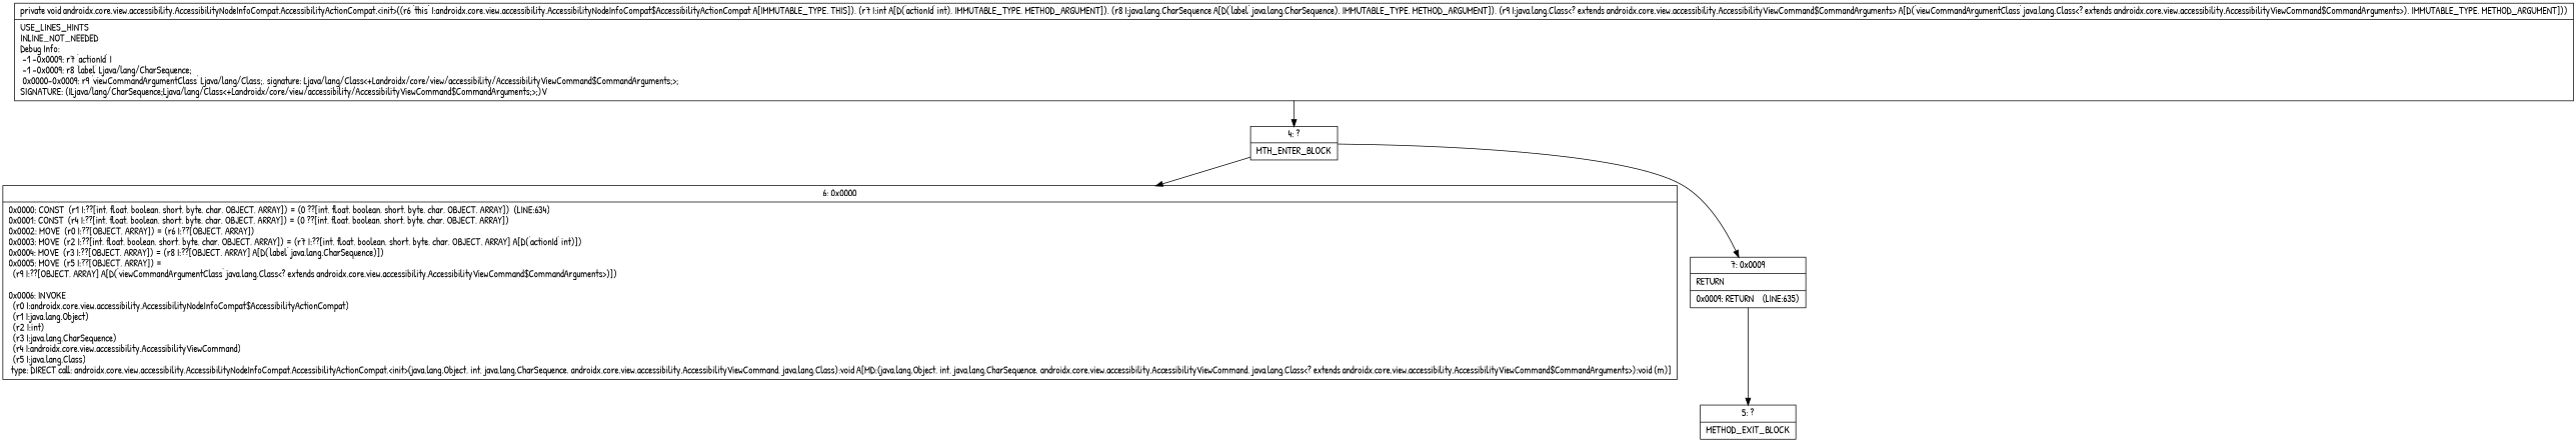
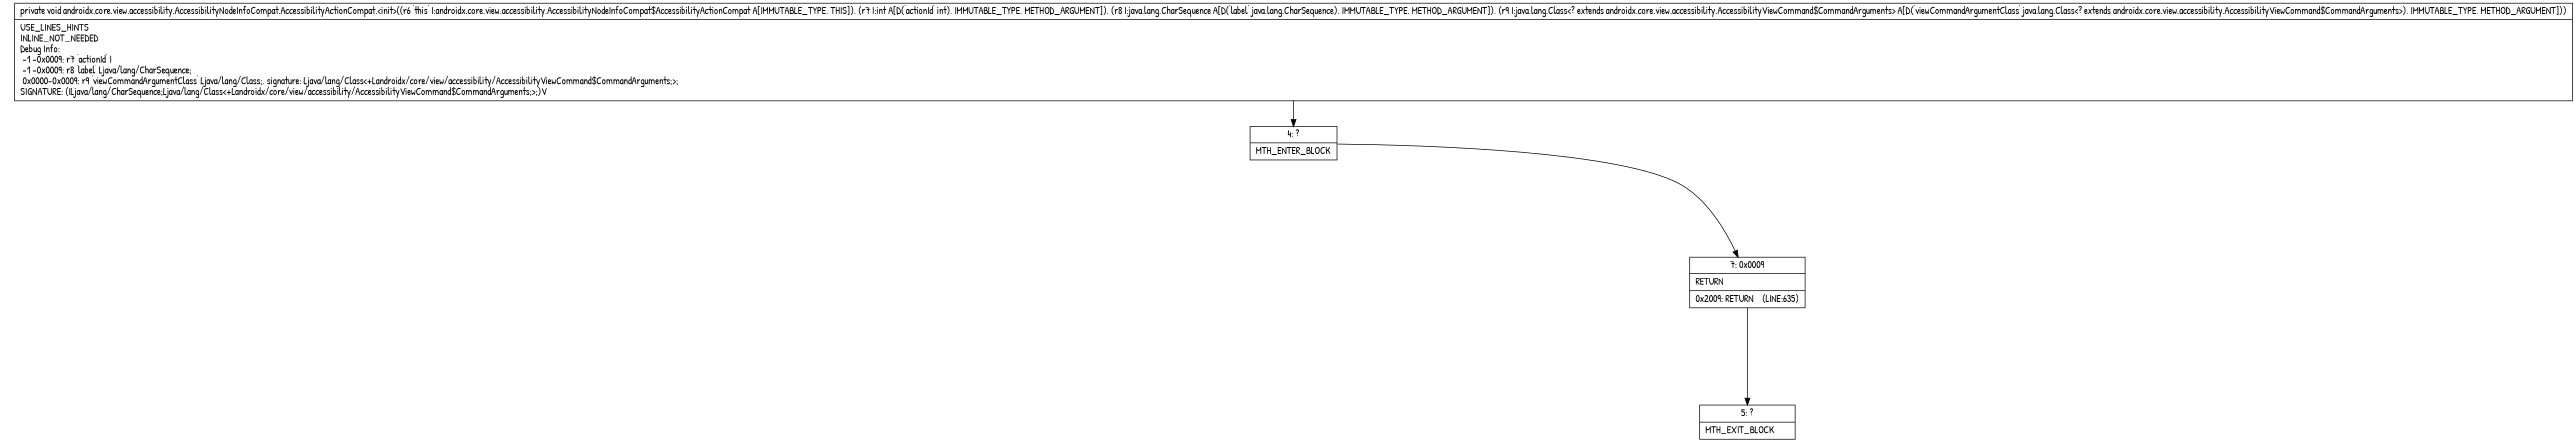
  digraph {
    fontname="Patrick Hand"
    node [fontname="Patrick Hand" shape=record]
    edge [fontname="Patrick Hand"]
    n1 [label="{4\:\ ?|MTH_ENTER_BLOCK\l}"]
-   n2 [label="{6\:\ 0x0000|0x0000: CONST  (r1 I:??[int, float, boolean, short, byte, char, OBJECT, ARRAY]) = (0 ??[int, float, boolean, short, byte, char, OBJECT, ARRAY])  (LINE:634)\l0x0001: CONST  (r4 I:??[int, float, boolean, short, byte, char, OBJECT, ARRAY]) = (0 ??[int, float, boolean, short, byte, char, OBJECT, ARRAY]) \l0x0002: MOVE  (r0 I:??[OBJECT, ARRAY]) = (r6 I:??[OBJECT, ARRAY]) \l0x0003: MOVE  (r2 I:??[int, float, boolean, short, byte, char, OBJECT, ARRAY]) = (r7 I:??[int, float, boolean, short, byte, char, OBJECT, ARRAY] A[D('actionId' int)]) \l0x0004: MOVE  (r3 I:??[OBJECT, ARRAY]) = (r8 I:??[OBJECT, ARRAY] A[D('label' java.lang.CharSequence)]) \l0x0005: MOVE  (r5 I:??[OBJECT, ARRAY]) = \l  (r9 I:??[OBJECT, ARRAY] A[D('viewCommandArgumentClass' java.lang.Class\<? extends androidx.core.view.accessibility.AccessibilityViewCommand$CommandArguments\>)])\l \l0x0006: INVOKE  \l  (r0 I:androidx.core.view.accessibility.AccessibilityNodeInfoCompat$AccessibilityActionCompat)\l  (r1 I:java.lang.Object)\l  (r2 I:int)\l  (r3 I:java.lang.CharSequence)\l  (r4 I:androidx.core.view.accessibility.AccessibilityViewCommand)\l  (r5 I:java.lang.Class)\l type: DIRECT call: androidx.core.view.accessibility.AccessibilityNodeInfoCompat.AccessibilityActionCompat.\<init\>(java.lang.Object, int, java.lang.CharSequence, androidx.core.view.accessibility.AccessibilityViewCommand, java.lang.Class):void A[MD:(java.lang.Object, int, java.lang.CharSequence, androidx.core.view.accessibility.AccessibilityViewCommand, java.lang.Class\<? extends androidx.core.view.accessibility.AccessibilityViewCommand$CommandArguments\>):void (m)]\l}"]
-   n3 [label="{7\:\ 0x0009|RETURN\l|0x0009: RETURN    (LINE:635)\l}"]
-   n4 [label="{5\:\ ?|METHOD_EXIT_BLOCK\l}"]
+   n3 [label="{7\:\ 0x0009|RETURN\l|0x2009: RETURN    (LINE:635)\l}"]
+   n4 [label="{5\:\ ?|MTH_EXIT_BLOCK\l}"]
    n5 [label="{private void androidx.core.view.accessibility.AccessibilityNodeInfoCompat.AccessibilityActionCompat.\<init\>((r6 'this' I:androidx.core.view.accessibility.AccessibilityNodeInfoCompat$AccessibilityActionCompat A[IMMUTABLE_TYPE, THIS]), (r7 I:int A[D('actionId' int), IMMUTABLE_TYPE, METHOD_ARGUMENT]), (r8 I:java.lang.CharSequence A[D('label' java.lang.CharSequence), IMMUTABLE_TYPE, METHOD_ARGUMENT]), (r9 I:java.lang.Class\<? extends androidx.core.view.accessibility.AccessibilityViewCommand$CommandArguments\> A[D('viewCommandArgumentClass' java.lang.Class\<? extends androidx.core.view.accessibility.AccessibilityViewCommand$CommandArguments\>), IMMUTABLE_TYPE, METHOD_ARGUMENT]))  | USE_LINES_HINTS\lINLINE_NOT_NEEDED\lDebug Info:\l  \-1 \-0x0009: r7 'actionId' I\l  \-1 \-0x0009: r8 'label' Ljava\/lang\/CharSequence;\l  0x0000\-0x0009: r9 'viewCommandArgumentClass' Ljava\/lang\/Class;, signature: Ljava\/lang\/Class\<+Landroidx\/core\/view\/accessibility\/AccessibilityViewCommand$CommandArguments;\>;\lSIGNATURE: (ILjava\/lang\/CharSequence;Ljava\/lang\/Class\<+Landroidx\/core\/view\/accessibility\/AccessibilityViewCommand$CommandArguments;\>;)V\l}"]
-   n1 -> n2
    n1 -> n3
    n3 -> n4
    n5 -> n1
  }
